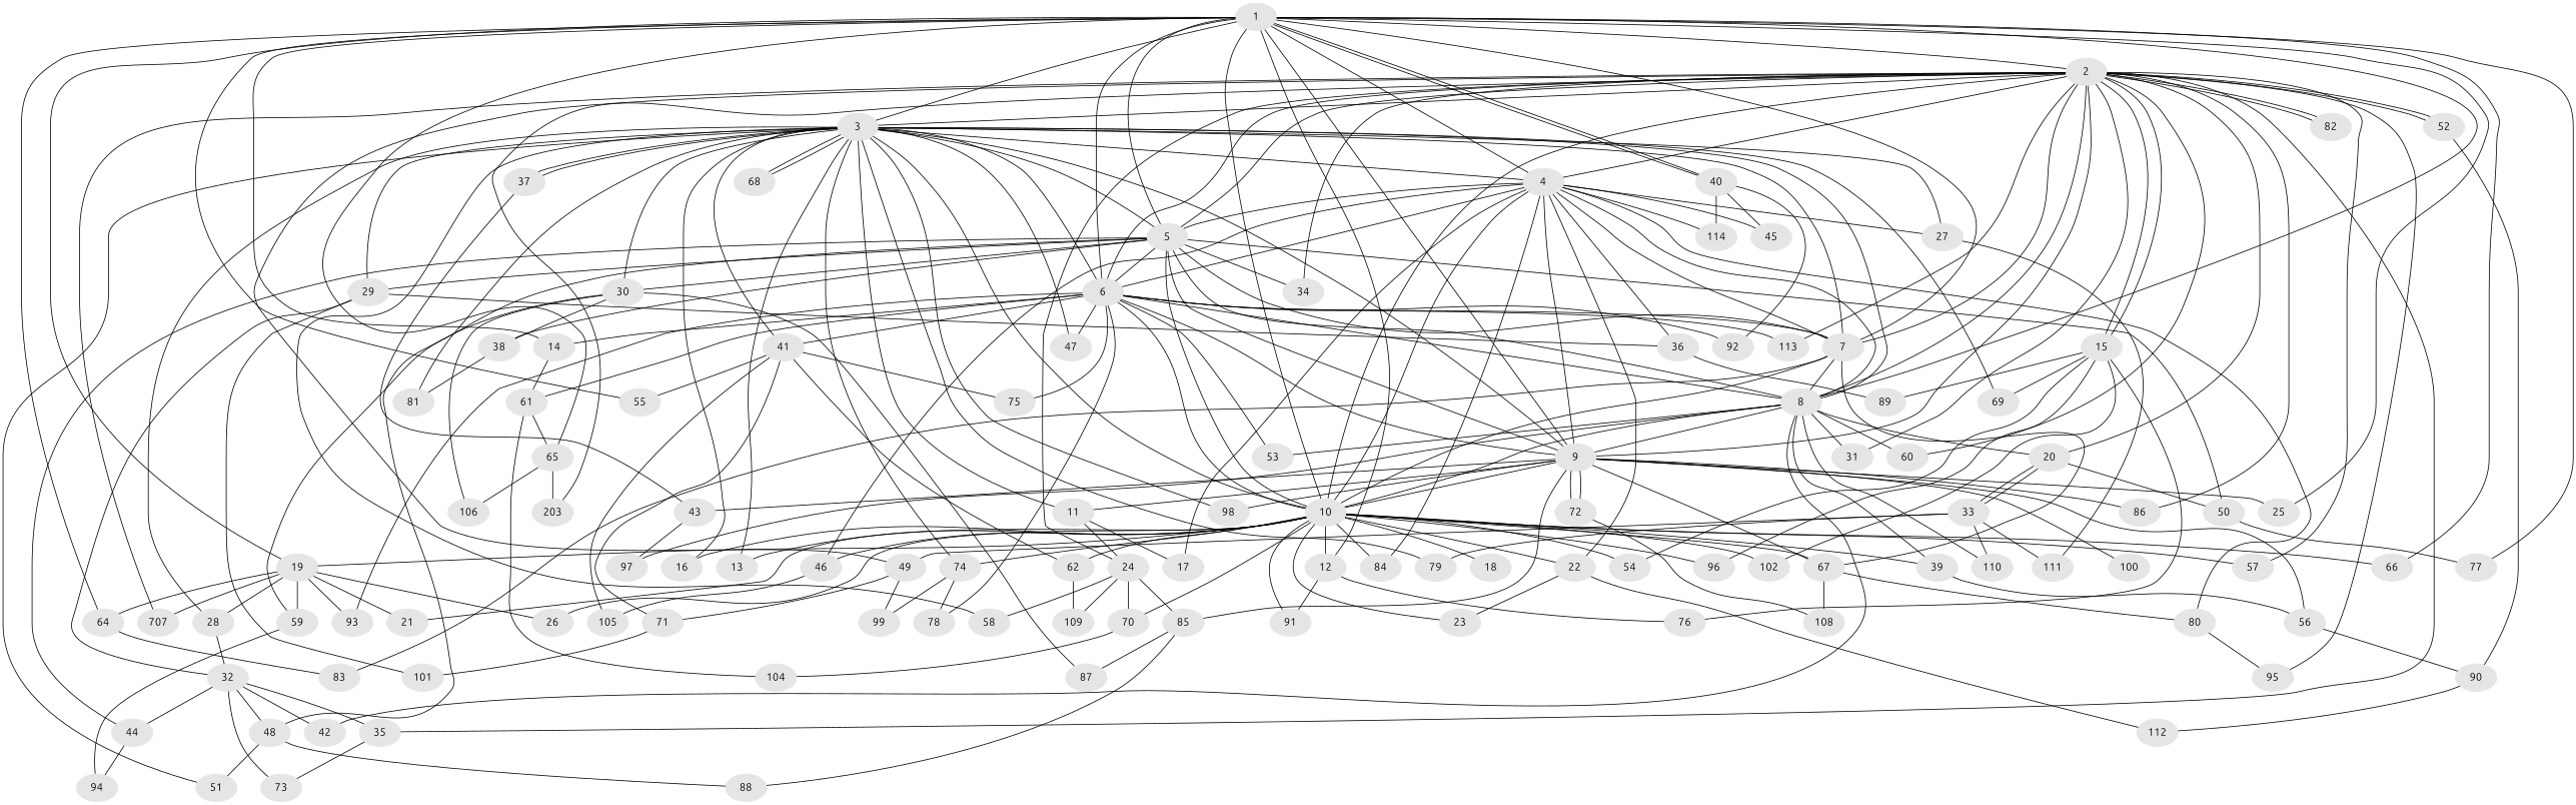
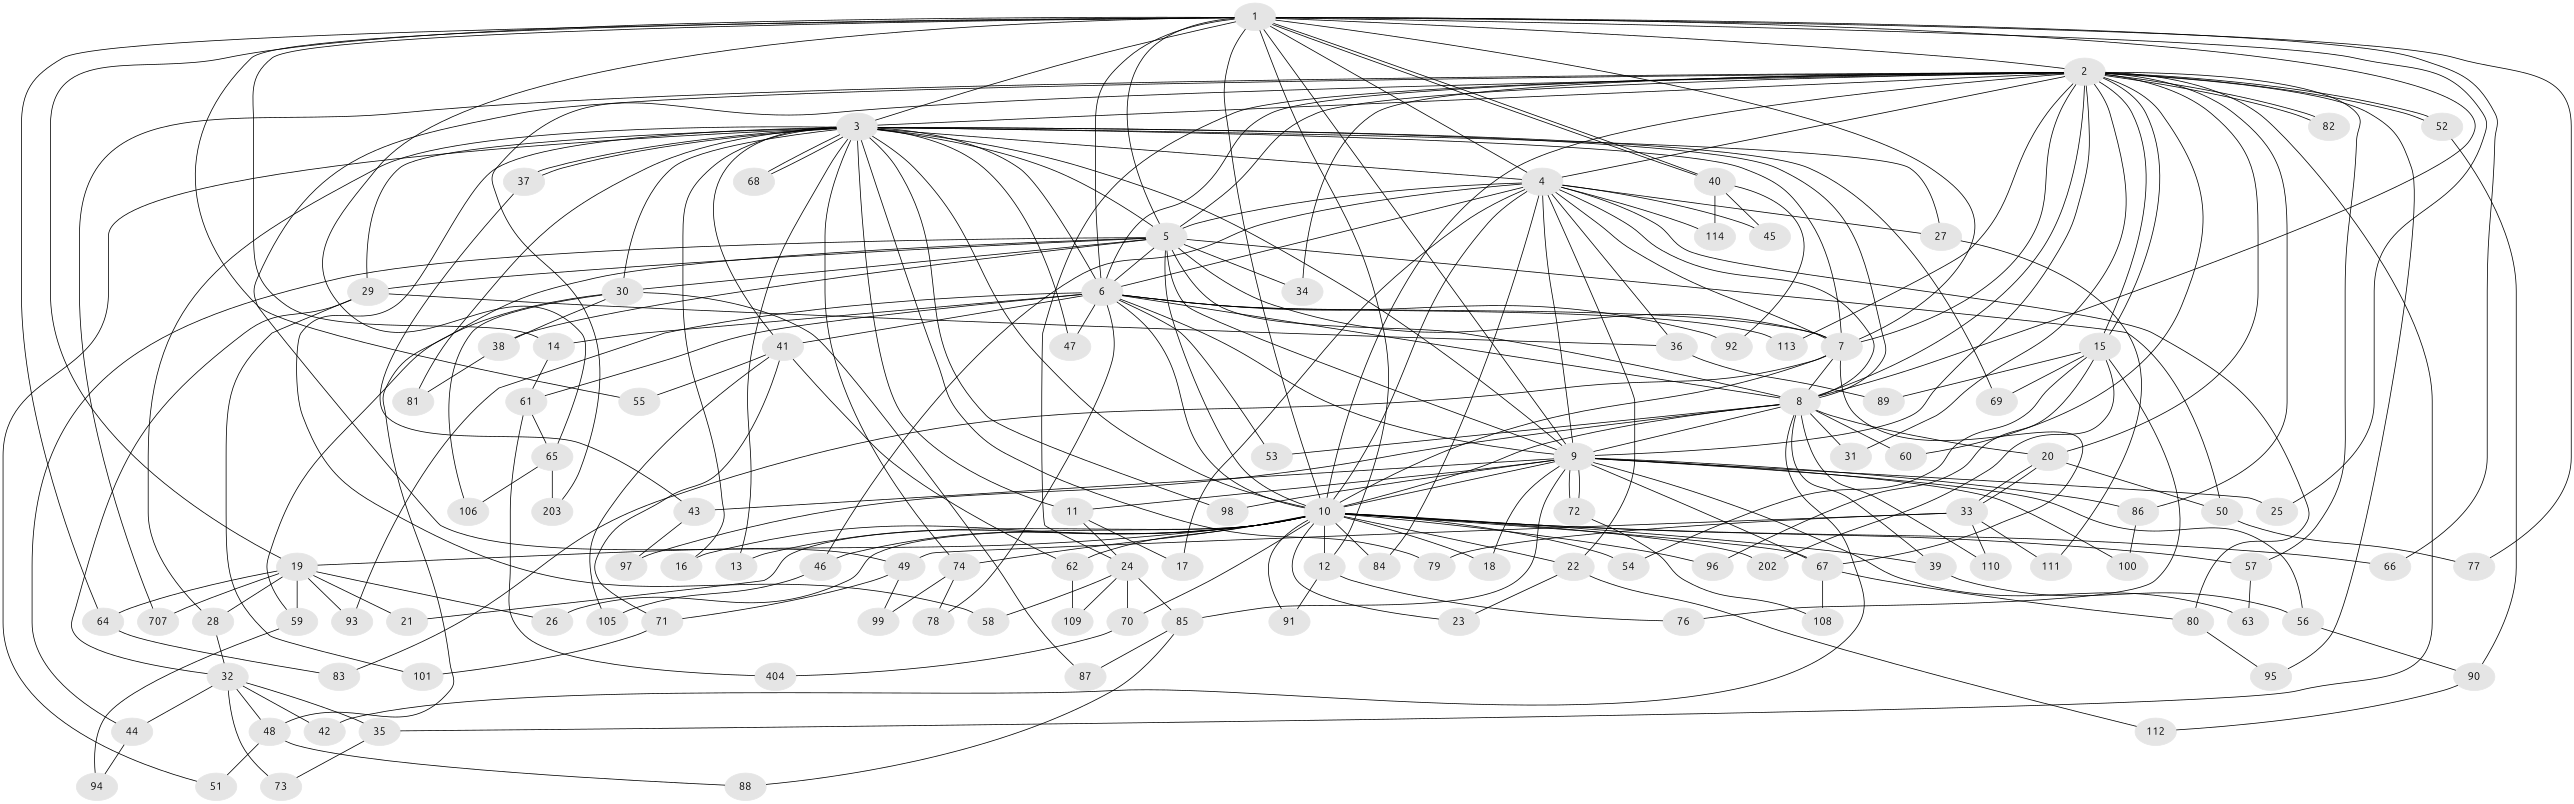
  graph {
    fontname=Ubuntu
    node [color=gray90 fontname=Ubuntu style=filled]
    edge [fontname=Ubuntu]
    1
    2
    3
    4
    5
    6
    7
    8
    9
    10
    12
    14
    19
    25
    40
    55
    64
    65
    66
    77
    15
    20
    24
    31
    34
    35
    49
    52
    57
    60
    82
    86
    95
    n34 [label=203]
    n35 [label=707]
    113
    11
    13
    16
    27
    28
    29
    30
    37
    41
    47
    51
    58
    68
    69
    74
    79
    81
    98
    17
    22
    36
    45
    46
    80
    84
    114
    38
    44
    48
    50
    53
    61
-   75
    78
    92
    93
    83
    67
    39
    42
    97
    110
    18
    43
    56
+   63
    72
    85
    100
    21
    23
    26
    54
    62
    70
    91
    96
-   102
+   102 [label=202]
    76
    59
    106
    89
    33
    109
    73
    71
    99
    90
    111
    32
    101
    87
    105
    112
    94
    88
-   104
+   104 [label=404]
    108
    1 -- 2
    1 -- 3
    1 -- 4
    1 -- 5
    1 -- 6
    1 -- 7
    1 -- 8
    1 -- 9
    1 -- 10
    1 -- 12
    1 -- 14
    1 -- 19
    1 -- 25
    1 -- 40
    1 -- 40
    1 -- 55
    1 -- 64
    1 -- 65
    1 -- 66
    1 -- 77
    2 -- 3
    2 -- 4
    2 -- 5
    2 -- 6
    2 -- 7
    2 -- 8
    2 -- 9
    2 -- 10
    2 -- 15
    2 -- 15
    2 -- 20
    2 -- 24
    2 -- 31
    2 -- 34
    2 -- 35
    2 -- 49
    2 -- 52
    2 -- 52
    2 -- 57
    2 -- 60
    2 -- 82
    2 -- 82
    2 -- 86
    2 -- 95
    2 -- n34
    2 -- n35
    2 -- 113
    3 -- 4
    3 -- 5
    3 -- 6
    3 -- 7
    3 -- 8
    3 -- 9
    3 -- 10
    3 -- 11
    3 -- 13
    3 -- 16
    3 -- 27
    3 -- 28
    3 -- 29
    3 -- 30
    3 -- 37
    3 -- 37
    3 -- 41
    3 -- 47
    3 -- 51
    3 -- 58
    3 -- 68
    3 -- 68
    3 -- 69
    3 -- 74
    3 -- 79
    3 -- 81
    3 -- 98
    4 -- 5
    4 -- 6
    4 -- 7
    4 -- 8
    4 -- 9
    4 -- 10
    4 -- 27
    4 -- 17
    4 -- 22
    4 -- 36
    4 -- 45
    4 -- 46
    4 -- 80
    4 -- 84
    4 -- 114
    5 -- 6
    5 -- 7
    5 -- 8
    5 -- 9
    5 -- 10
    5 -- 34
    5 -- 29
    5 -- 30
    5 -- 38
    5 -- 44
    5 -- 48
    5 -- 50
    6 -- 7
    6 -- 8
    6 -- 9
    6 -- 10
    6 -- 14
    6 -- 113
    6 -- 41
    6 -- 47
    6 -- 53
    6 -- 61
-   6 -- 75
    6 -- 78
    6 -- 92
    6 -- 93
    7 -- 8
    7 -- 10
    7 -- 83
    7 -- 67
    8 -- 9
    8 -- 10
    8 -- 20
    8 -- 31
    8 -- 60
    8 -- 53
    8 -- 39
    8 -- 42
    8 -- 97
    8 -- 110
    9 -- 10
    9 -- 25
    9 -- 86
    9 -- 11
    9 -- 98
    9 -- 67
+   9 -- 18
    9 -- 43
    9 -- 56
+   9 -- 63
    9 -- 72
    9 -- 72
    9 -- 85
    9 -- 100
    10 -- 12
    10 -- 19
    10 -- 66
    10 -- 57
    10 -- 13
    10 -- 16
    10 -- 74
    10 -- 22
    10 -- 46
    10 -- 84
    10 -- 67
    10 -- 39
    10 -- 18
    10 -- 21
    10 -- 23
    10 -- 26
    10 -- 54
    10 -- 62
    10 -- 70
    10 -- 91
    10 -- 96
    10 -- 102
    12 -- 91
    12 -- 76
    14 -- 61
    19 -- 64
    19 -- n35
    19 -- 28
    19 -- 93
    19 -- 21
    19 -- 26
    19 -- 59
    40 -- 45
    40 -- 114
    40 -- 92
    64 -- 83
    65 -- n34
    65 -- 106
    15 -- 69
    15 -- 54
    15 -- 96
    15 -- 102
    15 -- 76
    15 -- 89
    20 -- 50
    20 -- 33
    20 -- 33
    24 -- 58
    24 -- 85
    24 -- 70
    24 -- 109
    35 -- 73
    49 -- 71
    49 -- 99
    52 -- 90
+   57 -- 63
+   86 -- 100
    11 -- 24
    11 -- 17
    27 -- 111
    28 -- 32
    29 -- 36
    29 -- 32
    29 -- 101
    30 -- 38
    30 -- 59
    30 -- 106
    30 -- 87
    37 -- 43
    41 -- 55
-   41 -- 75
    41 -- 62
    41 -- 71
    41 -- 105
    74 -- 78
    74 -- 99
    22 -- 23
    22 -- 112
    36 -- 89
    46 -- 105
    80 -- 95
    38 -- 81
    44 -- 94
    48 -- 51
    48 -- 88
    50 -- 77
    61 -- 65
    61 -- 104
    67 -- 80
    67 -- 108
    39 -- 56
    43 -- 97
    56 -- 90
    72 -- 108
    85 -- 87
    85 -- 88
    62 -- 109
    70 -- 104
    59 -- 94
    33 -- 49
    33 -- 79
    33 -- 110
    33 -- 111
    71 -- 101
    90 -- 112
    32 -- 35
    32 -- 44
    32 -- 48
    32 -- 42
    32 -- 73
  }
